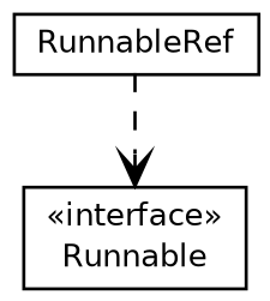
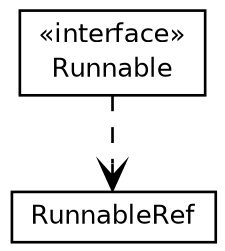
  digraph {
    nodesep=0.25
    ranksep=0.5
    node [fontcolor=black fontname=Helvetica fontsize=10 margin=0 shape=plaintext]
    n1 [height=0 label=<<table title="test.RunnableRef" border="0" cellborder="1" cellspacing="0" cellpadding="2"><tr><td><table border="0" cellspacing="0" cellpadding="1"><tr><td align="center" balign="center"> RunnableRef </td></tr></table></td></tr></table>> width=0]
    n2 [height=0 label=<<table title="java.lang.Runnable" border="0" cellborder="1" cellspacing="0" cellpadding="2" href="http://docs.oracle.com/javase/7/docs/api/java/lang/Runnable.html" target="_parent"><tr><td><table border="0" cellspacing="0" cellpadding="1"><tr><td align="center" balign="center"> &#171;interface&#187; </td></tr><tr><td align="center" balign="center"> Runnable </td></tr></table></td></tr></table>> width=0]
-   n1 -> n2 [arrowhead=open color=black fontname=Helvetica fontsize=10 labelfontname=Helvetica labelfontsize=10 style=dashed weight=0]
+   n2 -> n1 [arrowhead=open color=black fontname=Helvetica fontsize=10 labelfontname=Helvetica labelfontsize=10 style=dashed weight=0]
  }
